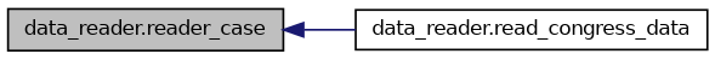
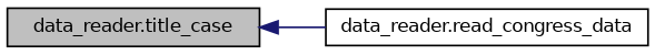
  digraph {
    rankdir=LR
    node [color=black fontname=Helvetica fontsize=10 shape=record style=filled]
-   n1 [fillcolor=grey75 fontcolor=black height=0.2 label="data_reader.reader_case" width=0.4]
+   n1 [fillcolor=grey75 fontcolor=black height=0.2 label="data_reader.title_case" width=0.4]
    n2 [fillcolor=white height=0.2 label="data_reader.read_congress_data" width=0.4]
    n1 -> n2 [color=midnightblue dir=back fontname=Helvetica fontsize=10 labelfontname=Helvetica labelfontsize=10 style=solid]
  }
